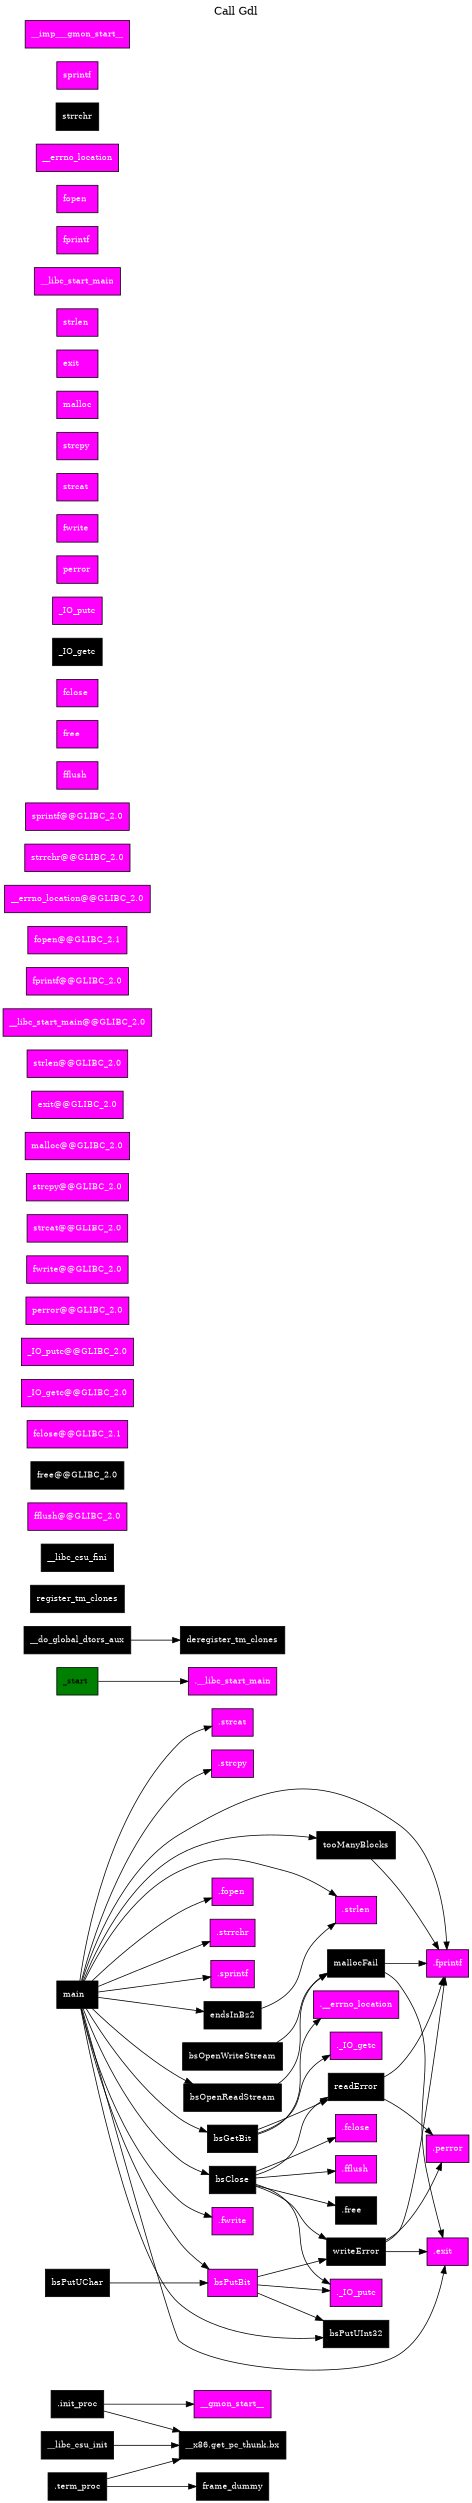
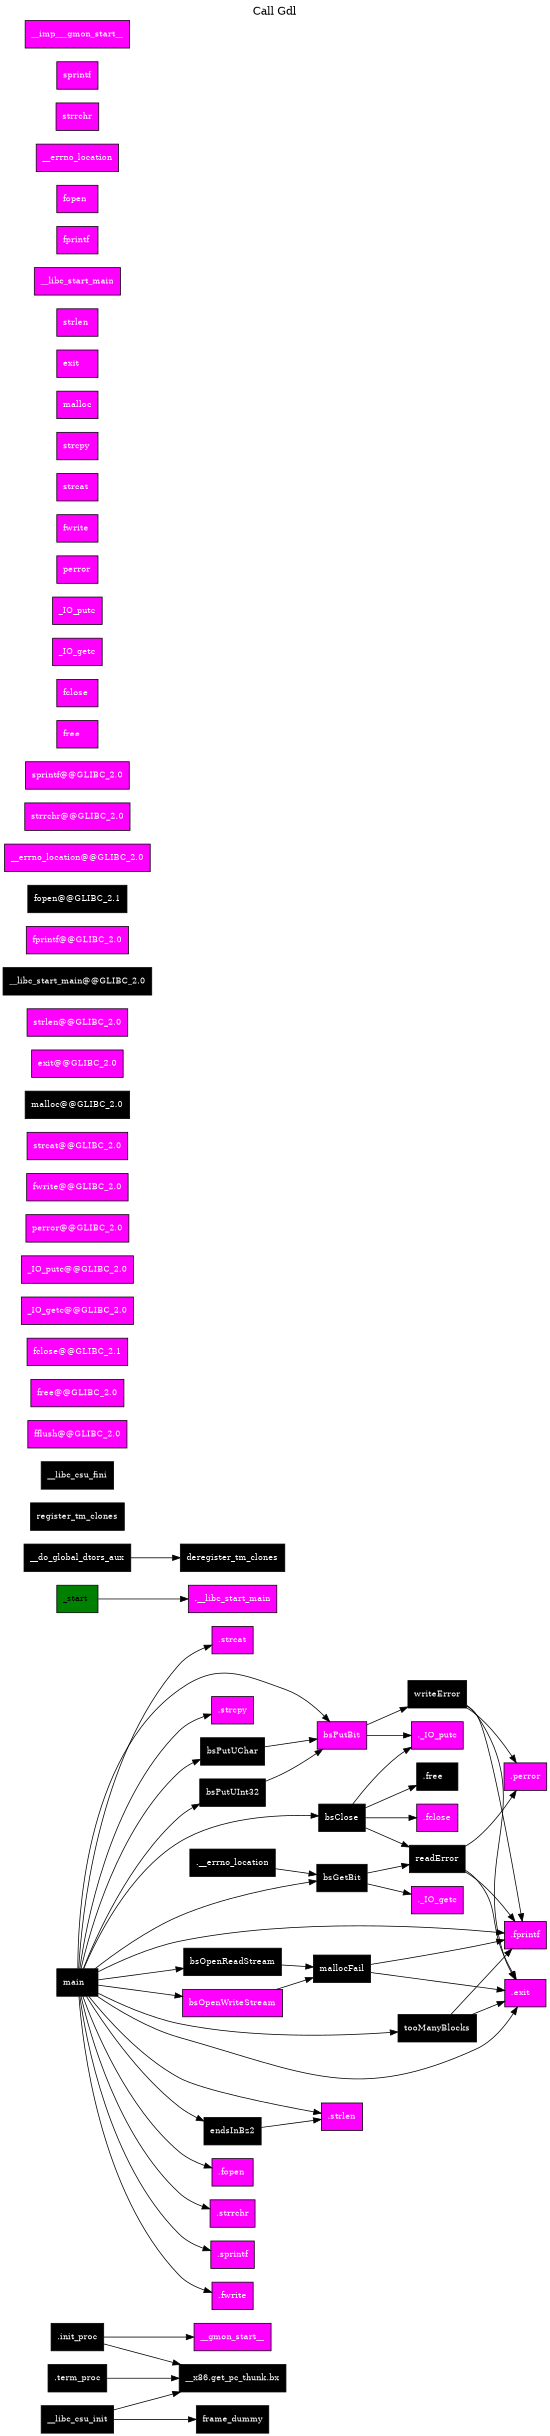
  digraph {
    label="Call Gdl"
    labelloc=top
    rankdir=LR
    node [color="#000000" fillcolor="#ff00ff" fontcolor="#ffffff" fontsize=11 shape=box style=filled]
    edge [arrowhead=normal color="#000000"]
    n1 [fillcolor="#000000" label=".init_proc\l"]
    n2 [label="__gmon_start__\l"]
    n3 [fillcolor="#000000" label="__x86.get_pc_thunk.bx\l"]
-   n4 [label=".fflush\l"]
    n5 [label=".exit\l"]
    n6 [label=".strlen\l"]
    n7 [label=".__libc_start_main\l"]
    n8 [label=".fprintf\l"]
    n9 [label=".fopen\l"]
-   n10 [label=".__errno_location\l"]
+   n10 [fillcolor="#000000" label=".__errno_location\l"]
    n11 [label=".strrchr\l"]
    n12 [label=".sprintf\l"]
    n13 [fillcolor="#000000" label=".free\l"]
    n14 [fillcolor="#008000" label="_start\l" fontcolor=""]
    n15 [fillcolor="#000000" label="deregister_tm_clones\l"]
    n16 [fillcolor="#000000" label="register_tm_clones\l"]
    n17 [fillcolor="#000000" label="__do_global_dtors_aux\l"]
    n18 [fillcolor="#000000" label="frame_dummy\l"]
    n19 [fillcolor="#000000" label="readError\l"]
    n20 [label=".perror\l"]
    n21 [fillcolor="#000000" label="writeError\l"]
    n22 [fillcolor="#000000" label="mallocFail\l"]
    n23 [fillcolor="#000000" label="tooManyBlocks\l"]
    n24 [label=".fclose\l"]
    n25 [fillcolor="#000000" label="bsOpenReadStream\l"]
-   n26 [fillcolor="#000000" label="bsOpenWriteStream\l"]
+   n26 [label="bsOpenWriteStream\l"]
    n27 [label="bsPutBit\l"]
    n28 [label="._IO_putc\l"]
    n29 [fillcolor="#000000" label="bsGetBit\l"]
    n30 [label="._IO_getc\l"]
    n31 [fillcolor="#000000" label="bsClose\l"]
    n32 [fillcolor="#000000" label="bsPutUChar\l"]
    n33 [fillcolor="#000000" label="bsPutUInt32\l"]
    n34 [fillcolor="#000000" label="endsInBz2\l"]
    n35 [fillcolor="#000000" label="main\l"]
    n36 [label=".fwrite\l"]
    n37 [label=".strcat\l"]
    n38 [label=".strcpy\l"]
    n39 [fillcolor="#000000" label="__libc_csu_init\l"]
    n40 [fillcolor="#000000" label="__libc_csu_fini\l"]
    n41 [fillcolor="#000000" label=".term_proc\l"]
    n42 [label="fflush@@GLIBC_2.0\l"]
-   n43 [fillcolor="#000000" label="free@@GLIBC_2.0\l"]
+   n43 [label="free@@GLIBC_2.0\l"]
    n44 [label="fclose@@GLIBC_2.1\l"]
    n45 [label="_IO_getc@@GLIBC_2.0\l"]
    n46 [label="_IO_putc@@GLIBC_2.0\l"]
    n47 [label="perror@@GLIBC_2.0\l"]
    n48 [label="fwrite@@GLIBC_2.0\l"]
    n49 [label="strcat@@GLIBC_2.0\l"]
-   n50 [label="strcpy@@GLIBC_2.0\l"]
-   n51 [label="malloc@@GLIBC_2.0\l"]
+   n51 [fillcolor="#000000" label="malloc@@GLIBC_2.0\l"]
    n52 [label="exit@@GLIBC_2.0\l"]
    n53 [label="strlen@@GLIBC_2.0\l"]
-   n54 [label="__libc_start_main@@GLIBC_2.0\l"]
+   n54 [fillcolor="#000000" label="__libc_start_main@@GLIBC_2.0\l"]
    n55 [label="fprintf@@GLIBC_2.0\l"]
-   n56 [label="fopen@@GLIBC_2.1\l"]
+   n56 [fillcolor="#000000" label="fopen@@GLIBC_2.1\l"]
    n57 [label="__errno_location@@GLIBC_2.0\l"]
    n58 [label="strrchr@@GLIBC_2.0\l"]
    n59 [label="sprintf@@GLIBC_2.0\l"]
-   n60 [label="fflush\l"]
    n61 [label="free\l"]
    n62 [label="fclose\l"]
-   n63 [fillcolor="#000000" label="_IO_getc\l"]
+   n63 [label="_IO_getc\l"]
    n64 [label="_IO_putc\l"]
    n65 [label="perror\l"]
    n66 [label="fwrite\l"]
    n67 [label="strcat\l"]
    n68 [label="strcpy\l"]
    n69 [label="malloc\l"]
    n70 [label="exit\l"]
    n71 [label="strlen\l"]
    n72 [label="__libc_start_main\l"]
    n73 [label="fprintf\l"]
    n74 [label="fopen\l"]
    n75 [label="__errno_location\l"]
-   n76 [fillcolor="#000000" label="strrchr\l"]
+   n76 [label="strrchr\l"]
    n77 [label="sprintf\l"]
    n78 [label="__imp___gmon_start__\l"]
    n1 -> n2
    n1 -> n3
    n14 -> n7
    n17 -> n15
+   n19 -> n5
    n19 -> n8
    n19 -> n20
    n21 -> n5
    n21 -> n8
    n21 -> n20
    n22 -> n5
    n22 -> n8
+   n23 -> n5
    n23 -> n8
    n25 -> n22
    n26 -> n22
    n27 -> n21
    n27 -> n28
-   n29 -> n10
+   n10 -> n29
    n29 -> n19
    n29 -> n30
-   n31 -> n4
    n31 -> n13
    n31 -> n19
-   n31 -> n21
    n31 -> n24
    n31 -> n28
    n32 -> n27
-   n27 -> n33
+   n33 -> n27
    n34 -> n6
    n35 -> n5
    n35 -> n6
    n35 -> n8
    n35 -> n9
    n35 -> n11
    n35 -> n12
    n35 -> n23
    n35 -> n25
+   n35 -> n26
    n35 -> n27
    n35 -> n29
    n35 -> n31
+   n35 -> n32
    n35 -> n33
    n35 -> n34
    n35 -> n36
    n35 -> n37
    n35 -> n38
    n39 -> n3
-   n41 -> n18
+   n39 -> n18
    n41 -> n3
  }
